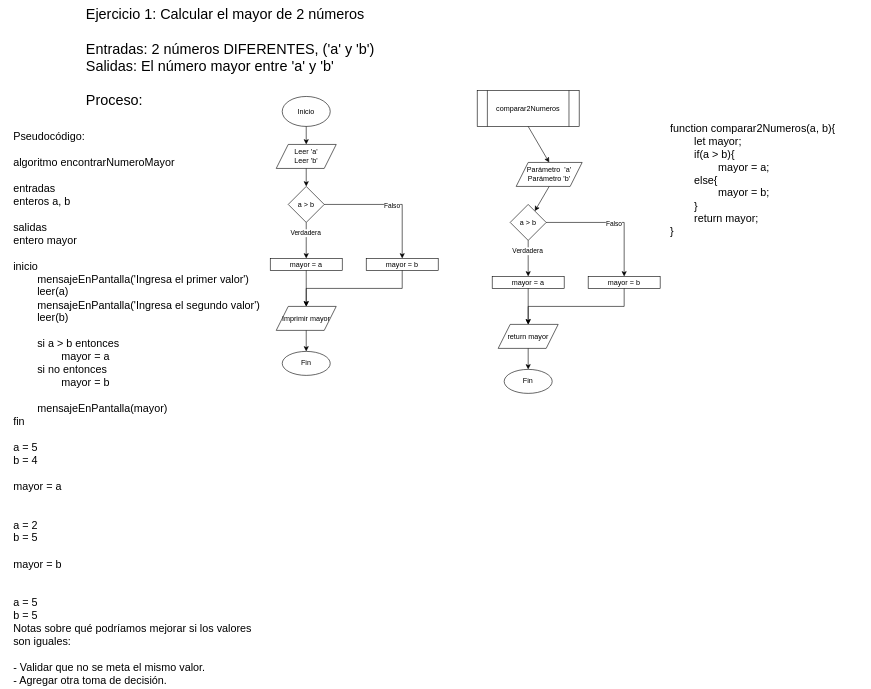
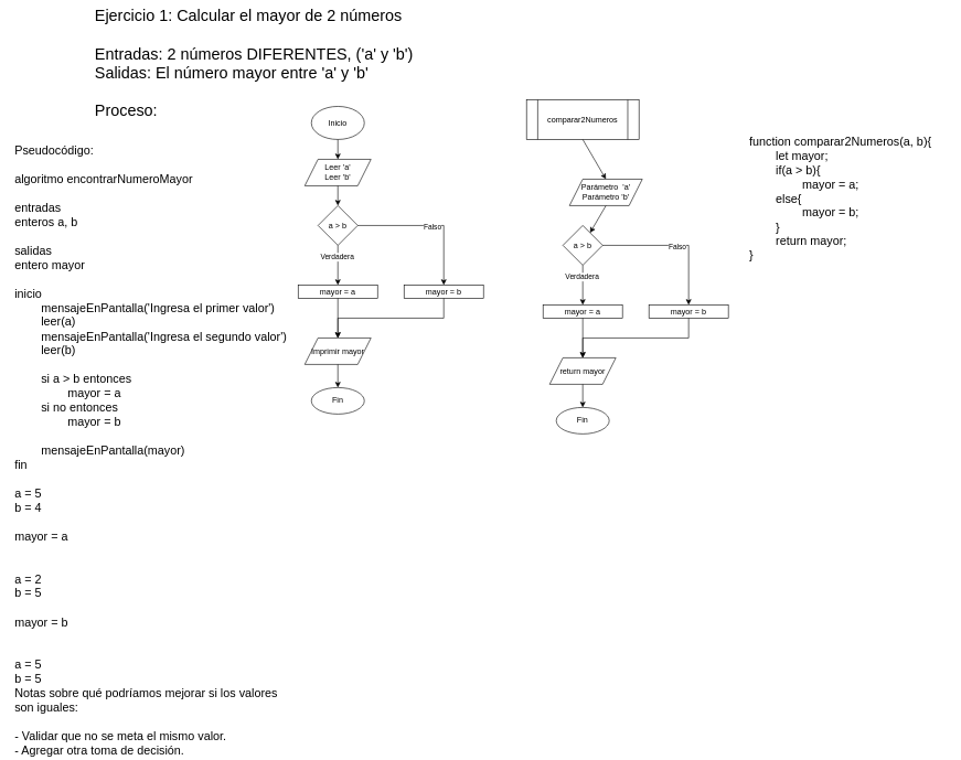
  <mxCell id="0" />
  <mxCell id="1" parent="0" />
  <mxCell id="2" value="&lt;font style=&quot;font-size: 24px;&quot;&gt;Ejercicio 1: Calcular el mayor de 2 números&lt;br&gt;&lt;br&gt;Entradas: 2 números DIFERENTES, ('a' y 'b')&lt;br&gt;Salidas: El número mayor entre 'a' y 'b'&lt;br&gt;&lt;br&gt;Proceso:&lt;/font&gt;" style="text;html=1;align=left;verticalAlign=middle;whiteSpace=wrap;rounded=0;" vertex="1" parent="1"><mxGeometry x="141" y="20" width="610" height="150" as="geometry" /></mxCell>
  <mxCell id="3" value="Inicio" style="ellipse;whiteSpace=wrap;html=1;" vertex="1" parent="1"><mxGeometry x="470" y="160" width="80" height="50" as="geometry" /></mxCell>
  <mxCell id="4" value="Leer 'a'&lt;br&gt;Leer 'b'" style="shape=parallelogram;perimeter=parallelogramPerimeter;whiteSpace=wrap;html=1;fixedSize=1;" vertex="1" parent="1"><mxGeometry x="460" y="240" width="100" height="40" as="geometry" /></mxCell>
  <mxCell id="5" value="" style="endArrow=classic;html=1;rounded=0;exitX=0.5;exitY=1;exitDx=0;exitDy=0;entryX=0.5;entryY=0;entryDx=0;entryDy=0;" edge="1" parent="1" source="3" target="4"><mxGeometry width="50" height="50" relative="1" as="geometry"><mxPoint x="520" y="340" as="sourcePoint" /><mxPoint x="570" y="290" as="targetPoint" /></mxGeometry></mxCell>
  <mxCell id="6" value="a &amp;gt; b" style="rhombus;whiteSpace=wrap;html=1;" vertex="1" parent="1"><mxGeometry x="480" y="310" width="60" height="60" as="geometry" /></mxCell>
  <mxCell id="7" value="" style="endArrow=classic;html=1;rounded=0;exitX=0.5;exitY=1;exitDx=0;exitDy=0;" edge="1" parent="1" source="4" target="6"><mxGeometry width="50" height="50" relative="1" as="geometry"><mxPoint x="550" y="400" as="sourcePoint" /><mxPoint x="600" y="350" as="targetPoint" /></mxGeometry></mxCell>
  <mxCell id="8" value="mayor = a" style="rounded=0;whiteSpace=wrap;html=1;" vertex="1" parent="1"><mxGeometry x="450" y="430" width="120" height="20" as="geometry" /></mxCell>
  <mxCell id="9" value="" style="endArrow=classic;html=1;rounded=0;exitX=0.5;exitY=1;exitDx=0;exitDy=0;entryX=0.5;entryY=0;entryDx=0;entryDy=0;" edge="1" parent="1" source="6" target="8"><mxGeometry width="50" height="50" relative="1" as="geometry"><mxPoint x="550" y="450" as="sourcePoint" /><mxPoint x="600" y="400" as="targetPoint" /></mxGeometry></mxCell>
  <mxCell id="10" value="Verdadera" style="edgeLabel;html=1;align=center;verticalAlign=middle;resizable=0;points=[];" vertex="1" connectable="0" parent="9"><mxGeometry x="-0.43" y="-2" relative="1" as="geometry"><mxPoint as="offset" /></mxGeometry></mxCell>
  <mxCell id="11" value="mayor = b" style="rounded=0;whiteSpace=wrap;html=1;" vertex="1" parent="1"><mxGeometry x="610" y="430" width="120" height="20" as="geometry" /></mxCell>
  <mxCell id="12" value="" style="endArrow=classic;html=1;rounded=0;entryX=0.5;entryY=0;entryDx=0;entryDy=0;exitX=1;exitY=0.5;exitDx=0;exitDy=0;edgeStyle=orthogonalEdgeStyle;" edge="1" parent="1" source="6" target="11"><mxGeometry width="50" height="50" relative="1" as="geometry"><mxPoint x="550" y="450" as="sourcePoint" /><mxPoint x="600" y="400" as="targetPoint" /></mxGeometry></mxCell>
  <mxCell id="13" value="Falso" style="edgeLabel;html=1;align=center;verticalAlign=middle;resizable=0;points=[];" vertex="1" connectable="0" parent="12"><mxGeometry x="0.021" y="-1" relative="1" as="geometry"><mxPoint as="offset" /></mxGeometry></mxCell>
  <mxCell id="14" value="Imprimir mayor" style="shape=parallelogram;perimeter=parallelogramPerimeter;whiteSpace=wrap;html=1;fixedSize=1;" vertex="1" parent="1"><mxGeometry x="460" y="510" width="100" height="40" as="geometry" /></mxCell>
  <mxCell id="15" value="" style="endArrow=classic;html=1;rounded=0;exitX=0.5;exitY=1;exitDx=0;exitDy=0;entryX=0.5;entryY=0;entryDx=0;entryDy=0;" edge="1" parent="1" source="8" target="14"><mxGeometry width="50" height="50" relative="1" as="geometry"><mxPoint x="560" y="510" as="sourcePoint" /><mxPoint x="610" y="460" as="targetPoint" /></mxGeometry></mxCell>
  <mxCell id="16" value="" style="endArrow=classic;html=1;rounded=0;exitX=0.5;exitY=1;exitDx=0;exitDy=0;entryX=0.5;entryY=0;entryDx=0;entryDy=0;edgeStyle=orthogonalEdgeStyle;" edge="1" parent="1" source="11" target="14"><mxGeometry width="50" height="50" relative="1" as="geometry"><mxPoint x="560" y="510" as="sourcePoint" /><mxPoint x="610" y="460" as="targetPoint" /></mxGeometry></mxCell>
  <mxCell id="17" value="Fin" style="ellipse;whiteSpace=wrap;html=1;" vertex="1" parent="1"><mxGeometry x="470" y="585" width="80" height="40" as="geometry" /></mxCell>
  <mxCell id="18" value="" style="endArrow=classic;html=1;rounded=0;exitX=0.5;exitY=1;exitDx=0;exitDy=0;entryX=0.5;entryY=0;entryDx=0;entryDy=0;" edge="1" parent="1" source="14" target="17"><mxGeometry width="50" height="50" relative="1" as="geometry"><mxPoint x="560" y="610" as="sourcePoint" /><mxPoint x="610" y="560" as="targetPoint" /></mxGeometry></mxCell>
  <mxCell id="19" value="&lt;font style=&quot;font-size: 18px;&quot;&gt;Pseudocódigo:&lt;/font&gt;&lt;div style=&quot;font-size: 18px;&quot;&gt;&lt;font style=&quot;font-size: 18px;&quot;&gt;&lt;br&gt;&lt;/font&gt;&lt;/div&gt;&lt;div style=&quot;font-size: 18px;&quot;&gt;algoritmo encontrarNumeroMayor&lt;br&gt;&lt;br&gt;entradas&lt;br&gt;enteros a, b&lt;br&gt;&lt;br&gt;salidas&lt;br&gt;entero mayor&lt;br&gt;&lt;br&gt;inicio&lt;br&gt;&lt;span style=&quot;white-space: pre;&quot;&gt;&#09;&lt;/span&gt;mensajeEnPantalla('Ingresa el primer valor')&lt;br&gt;&lt;/div&gt;&lt;div style=&quot;font-size: 18px;&quot;&gt;&lt;span style=&quot;white-space: pre;&quot;&gt;&#09;&lt;/span&gt;leer(a)&lt;br&gt;&lt;span style=&quot;white-space: pre;&quot;&gt;&#09;&lt;/span&gt;mensajeEnPantalla('Ingresa el segundo valor')&lt;br&gt;&lt;span style=&quot;white-space: pre;&quot;&gt;&#09;&lt;/span&gt;leer(b)&lt;br&gt;&lt;br&gt;&lt;span style=&quot;white-space: pre;&quot;&gt;&#09;&lt;/span&gt;si a &amp;gt; b entonces&lt;br&gt;&lt;span style=&quot;white-space: pre;&quot;&gt;&#09;&lt;/span&gt;&lt;span style=&quot;white-space: pre;&quot;&gt;&#09;&lt;/span&gt;mayor = a&lt;br&gt;&lt;span style=&quot;white-space: pre;&quot;&gt;&#09;&lt;/span&gt;si no entonces&lt;br&gt;&lt;span style=&quot;white-space: pre;&quot;&gt;&#09;&lt;/span&gt;&lt;span style=&quot;white-space: pre;&quot;&gt;&#09;&lt;/span&gt;mayor = b&lt;br&gt;&lt;br&gt;&lt;span style=&quot;white-space: pre;&quot;&gt;&#09;&lt;/span&gt;mensajeEnPantalla(mayor)&lt;br&gt;&lt;/div&gt;&lt;div style=&quot;font-size: 18px;&quot;&gt;fin&lt;br&gt;&lt;br&gt;a = 5&lt;br&gt;b = 4&lt;br&gt;&lt;br&gt;mayor = a&lt;br&gt;&lt;br&gt;&lt;br&gt;a = 2&lt;br&gt;b = 5&lt;br&gt;&lt;br&gt;mayor = b&lt;br&gt;&lt;br&gt;&lt;br&gt;a = 5&lt;br&gt;b = 5&lt;br&gt;Notas sobre qué podríamos mejorar si los valores son iguales:&lt;br&gt;&lt;br&gt;- Validar que no se meta el mismo valor.&lt;br&gt;- Agregar otra toma de decisión.&lt;/div&gt;" style="text;html=1;align=left;verticalAlign=top;whiteSpace=wrap;rounded=0;" vertex="1" parent="1"><mxGeometry x="20" y="210" width="430" height="520" as="geometry" /></mxCell>
  <mxCell id="20" value="comparar2Numeros" style="shape=process;whiteSpace=wrap;html=1;backgroundOutline=1;" vertex="1" parent="1"><mxGeometry x="795" y="150" width="170" height="60" as="geometry" /></mxCell>
  <mxCell id="21" value="Parámetro&amp;nbsp; 'a'&lt;br&gt;Parámetro 'b'" style="shape=parallelogram;perimeter=parallelogramPerimeter;whiteSpace=wrap;html=1;fixedSize=1;" vertex="1" parent="1"><mxGeometry x="860" y="270" width="110" height="40" as="geometry" /></mxCell>
  <mxCell id="22" value="a &amp;gt; b" style="rhombus;whiteSpace=wrap;html=1;" vertex="1" parent="1"><mxGeometry x="850" y="340" width="60" height="60" as="geometry" /></mxCell>
  <mxCell id="23" value="" style="endArrow=classic;html=1;rounded=0;exitX=0.5;exitY=1;exitDx=0;exitDy=0;" edge="1" parent="1" source="21" target="22"><mxGeometry width="50" height="50" relative="1" as="geometry"><mxPoint x="920" y="430" as="sourcePoint" /><mxPoint x="970" y="380" as="targetPoint" /></mxGeometry></mxCell>
  <mxCell id="24" value="mayor = a" style="rounded=0;whiteSpace=wrap;html=1;" vertex="1" parent="1"><mxGeometry x="820" y="460" width="120" height="20" as="geometry" /></mxCell>
  <mxCell id="25" value="" style="endArrow=classic;html=1;rounded=0;exitX=0.5;exitY=1;exitDx=0;exitDy=0;entryX=0.5;entryY=0;entryDx=0;entryDy=0;" edge="1" parent="1" source="22" target="24"><mxGeometry width="50" height="50" relative="1" as="geometry"><mxPoint x="920" y="480" as="sourcePoint" /><mxPoint x="970" y="430" as="targetPoint" /></mxGeometry></mxCell>
  <mxCell id="26" value="Verdadera" style="edgeLabel;html=1;align=center;verticalAlign=middle;resizable=0;points=[];" vertex="1" connectable="0" parent="25"><mxGeometry x="-0.43" y="-2" relative="1" as="geometry"><mxPoint as="offset" /></mxGeometry></mxCell>
  <mxCell id="27" value="mayor = b" style="rounded=0;whiteSpace=wrap;html=1;" vertex="1" parent="1"><mxGeometry x="980" y="460" width="120" height="20" as="geometry" /></mxCell>
  <mxCell id="28" value="" style="endArrow=classic;html=1;rounded=0;entryX=0.5;entryY=0;entryDx=0;entryDy=0;exitX=1;exitY=0.5;exitDx=0;exitDy=0;edgeStyle=orthogonalEdgeStyle;" edge="1" parent="1" source="22" target="27"><mxGeometry width="50" height="50" relative="1" as="geometry"><mxPoint x="920" y="480" as="sourcePoint" /><mxPoint x="970" y="430" as="targetPoint" /></mxGeometry></mxCell>
  <mxCell id="29" value="Falso" style="edgeLabel;html=1;align=center;verticalAlign=middle;resizable=0;points=[];" vertex="1" connectable="0" parent="28"><mxGeometry x="0.021" y="-1" relative="1" as="geometry"><mxPoint as="offset" /></mxGeometry></mxCell>
  <mxCell id="30" value="return mayor" style="shape=parallelogram;perimeter=parallelogramPerimeter;whiteSpace=wrap;html=1;fixedSize=1;" vertex="1" parent="1"><mxGeometry x="830" y="540" width="100" height="40" as="geometry" /></mxCell>
  <mxCell id="31" value="" style="endArrow=classic;html=1;rounded=0;exitX=0.5;exitY=1;exitDx=0;exitDy=0;entryX=0.5;entryY=0;entryDx=0;entryDy=0;" edge="1" parent="1" source="24" target="30"><mxGeometry width="50" height="50" relative="1" as="geometry"><mxPoint x="930" y="540" as="sourcePoint" /><mxPoint x="980" y="490" as="targetPoint" /></mxGeometry></mxCell>
  <mxCell id="32" value="" style="endArrow=classic;html=1;rounded=0;exitX=0.5;exitY=1;exitDx=0;exitDy=0;entryX=0.5;entryY=0;entryDx=0;entryDy=0;edgeStyle=orthogonalEdgeStyle;" edge="1" parent="1" source="27" target="30"><mxGeometry width="50" height="50" relative="1" as="geometry"><mxPoint x="930" y="540" as="sourcePoint" /><mxPoint x="980" y="490" as="targetPoint" /></mxGeometry></mxCell>
  <mxCell id="33" value="Fin" style="ellipse;whiteSpace=wrap;html=1;" vertex="1" parent="1"><mxGeometry x="840" y="615" width="80" height="40" as="geometry" /></mxCell>
  <mxCell id="34" value="" style="endArrow=classic;html=1;rounded=0;exitX=0.5;exitY=1;exitDx=0;exitDy=0;entryX=0.5;entryY=0;entryDx=0;entryDy=0;" edge="1" parent="1" source="30" target="33"><mxGeometry width="50" height="50" relative="1" as="geometry"><mxPoint x="930" y="640" as="sourcePoint" /><mxPoint x="980" y="590" as="targetPoint" /></mxGeometry></mxCell>
  <mxCell id="35" value="" style="endArrow=classic;html=1;rounded=0;exitX=0.5;exitY=1;exitDx=0;exitDy=0;entryX=0.5;entryY=0;entryDx=0;entryDy=0;" edge="1" parent="1" source="20" target="21"><mxGeometry width="50" height="50" relative="1" as="geometry"><mxPoint x="690" y="460" as="sourcePoint" /><mxPoint x="740" y="410" as="targetPoint" /></mxGeometry></mxCell>
- <mxCell id="36" value="&lt;font style=&quot;font-size: 18px;&quot;&gt;function comparar2Numeros(a, b){&lt;/font&gt;&lt;div style=&quot;font-size: 18px;&quot;&gt;&lt;font style=&quot;font-size: 18px;&quot;&gt;&lt;span style=&quot;white-space: pre;&quot;&gt;&#09;&lt;/span&gt;let mayor;&lt;br&gt;&lt;span style=&quot;white-space: pre;&quot;&gt;&#09;&lt;/span&gt;if(a &amp;gt; b){&lt;br&gt;&lt;/font&gt;&lt;/div&gt;&lt;div style=&quot;font-size: 18px;&quot;&gt;&lt;font style=&quot;font-size: 18px;&quot;&gt;&lt;span style=&quot;white-space: pre;&quot;&gt;&#09;&lt;/span&gt;&lt;span style=&quot;white-space: pre;&quot;&gt;&#09;&lt;/span&gt;mayor = a;&lt;br&gt;&lt;/font&gt;&lt;/div&gt;&lt;div style=&quot;font-size: 18px;&quot;&gt;&lt;font style=&quot;font-size: 18px;&quot;&gt;&lt;span style=&quot;white-space: pre;&quot;&gt;&#09;&lt;/span&gt;else{&lt;br&gt;&lt;/font&gt;&lt;/div&gt;&lt;div style=&quot;font-size: 18px;&quot;&gt;&lt;font style=&quot;font-size: 18px;&quot;&gt;&lt;span style=&quot;white-space: pre;&quot;&gt;&#09;&lt;/span&gt;&lt;span style=&quot;white-space: pre;&quot;&gt;&#09;&lt;/span&gt;mayor = b;&lt;br&gt;&lt;/font&gt;&lt;/div&gt;&lt;div style=&quot;font-size: 18px;&quot;&gt;&lt;font style=&quot;font-size: 18px;&quot;&gt;&lt;span style=&quot;white-space: pre;&quot;&gt;&#09;&lt;/span&gt;}&lt;br&gt;&lt;/font&gt;&lt;/div&gt;&lt;div style=&quot;font-size: 18px;&quot;&gt;&lt;font style=&quot;font-size: 18px;&quot;&gt;&lt;span style=&quot;white-space: pre;&quot;&gt;&#09;&lt;/span&gt;return mayor;&lt;br&gt;&lt;/font&gt;&lt;/div&gt;&lt;div style=&quot;font-size: 18px;&quot;&gt;&lt;font style=&quot;font-size: 18px;&quot;&gt;}&lt;/font&gt;&lt;/div&gt;" style="text;html=1;align=left;verticalAlign=middle;whiteSpace=wrap;rounded=0;" vertex="1" parent="1"><mxGeometry x="1115" y="210" width="300" height="180" as="geometry" /></mxCell>
+ <mxCell id="36" value="&lt;font style=&quot;font-size: 18px;&quot;&gt;function comparar2Numeros(a, b){&lt;/font&gt;&lt;div style=&quot;font-size: 18px;&quot;&gt;&lt;font style=&quot;font-size: 18px;&quot;&gt;&lt;span style=&quot;white-space: pre;&quot;&gt;&#09;&lt;/span&gt;let mayor;&lt;br&gt;&lt;span style=&quot;white-space: pre;&quot;&gt;&#09;&lt;/span&gt;if(a &amp;gt; b){&lt;br&gt;&lt;/font&gt;&lt;/div&gt;&lt;div style=&quot;font-size: 18px;&quot;&gt;&lt;font style=&quot;font-size: 18px;&quot;&gt;&lt;span style=&quot;white-space: pre;&quot;&gt;&#09;&lt;/span&gt;&lt;span style=&quot;white-space: pre;&quot;&gt;&#09;&lt;/span&gt;mayor = a;&lt;br&gt;&lt;/font&gt;&lt;/div&gt;&lt;div style=&quot;font-size: 18px;&quot;&gt;&lt;font style=&quot;font-size: 18px;&quot;&gt;&lt;span style=&quot;white-space: pre;&quot;&gt;&#09;&lt;/span&gt;else{&lt;br&gt;&lt;/font&gt;&lt;/div&gt;&lt;div style=&quot;font-size: 18px;&quot;&gt;&lt;font style=&quot;font-size: 18px;&quot;&gt;&lt;span style=&quot;white-space: pre;&quot;&gt;&#09;&lt;/span&gt;&lt;span style=&quot;white-space: pre;&quot;&gt;&#09;&lt;/span&gt;mayor = b;&lt;br&gt;&lt;/font&gt;&lt;/div&gt;&lt;div style=&quot;font-size: 18px;&quot;&gt;&lt;font style=&quot;font-size: 18px;&quot;&gt;&lt;span style=&quot;white-space: pre;&quot;&gt;&#09;&lt;/span&gt;}&lt;br&gt;&lt;/font&gt;&lt;/div&gt;&lt;div style=&quot;font-size: 18px;&quot;&gt;&lt;font style=&quot;font-size: 18px;&quot;&gt;&lt;span style=&quot;white-space: pre;&quot;&gt;&#09;&lt;/span&gt;return mayor;&lt;br&gt;&lt;/font&gt;&lt;/div&gt;&lt;div style=&quot;font-size: 18px;&quot;&gt;&lt;font style=&quot;font-size: 18px;&quot;&gt;}&lt;/font&gt;&lt;/div&gt;" style="text;html=1;align=left;verticalAlign=middle;whiteSpace=wrap;rounded=0;" vertex="1" parent="1"><mxGeometry x="1130" y="210" width="300" height="180" as="geometry" /></mxCell>
